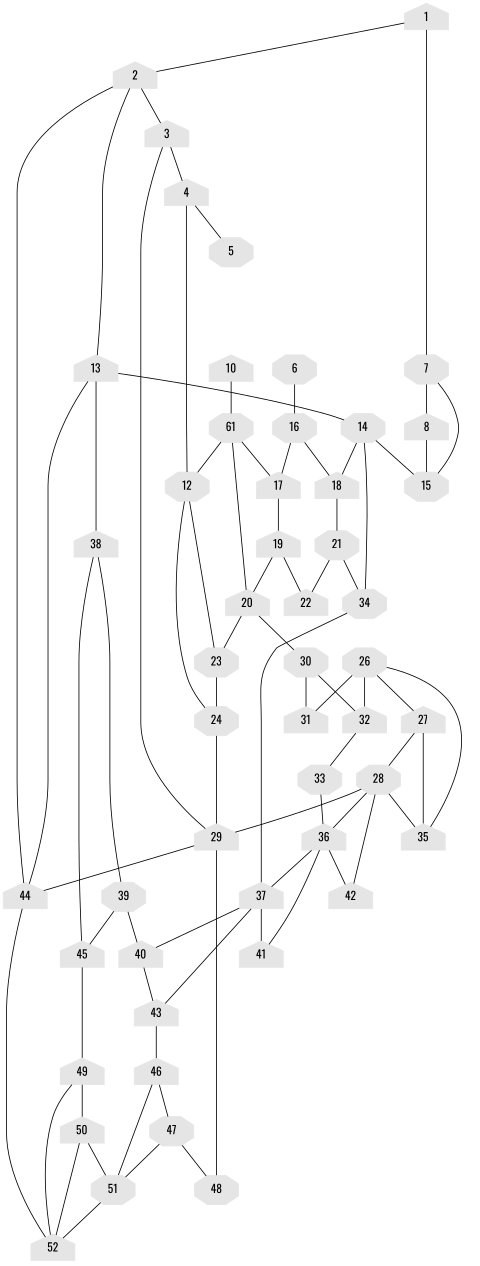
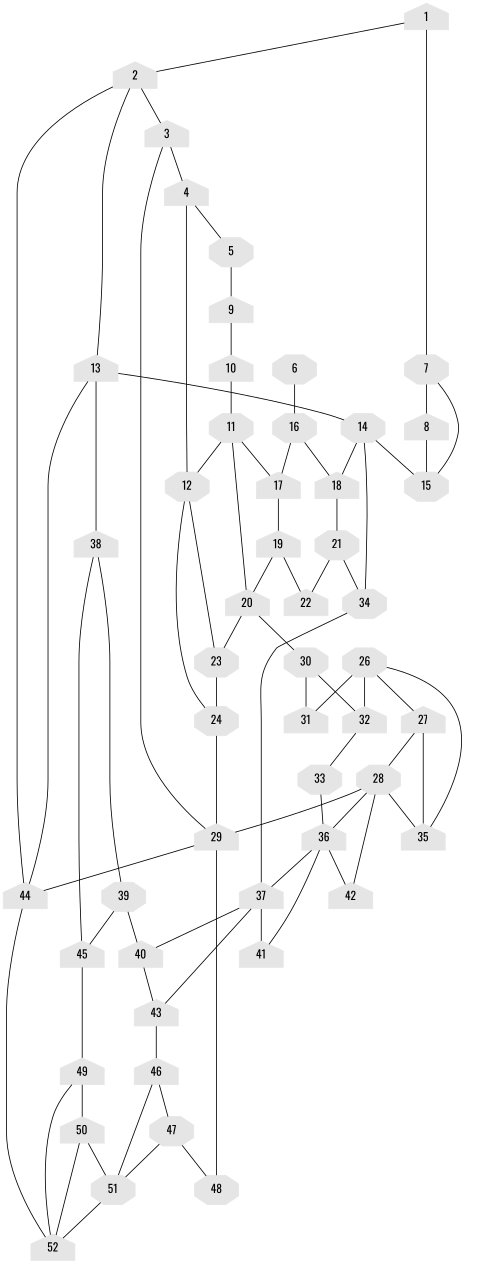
  graph {
    fontname=Oswald
    node [color=gray90 fontname=Oswald shape=house style=filled]
    edge [fontname=Oswald weight=1.0]
    1
    2
    7 [shape=octagon]
    3
    13
    44
    6 [shape=octagon]
    16 [shape=octagon]
    8
    15 [shape=octagon]
    4
    29
    14 [shape=octagon]
    38
    52
    5 [shape=octagon]
    12 [shape=octagon]
    48 [shape=octagon]
+   9
    23 [shape=octagon]
    24 [shape=octagon]
    10
    17
    18
-   11 [shape=octagon label=61]
+   11 [shape=octagon]
    20
    19
    30 [shape=octagon]
    34 [shape=octagon]
    39 [shape=octagon]
    45
    21 [shape=octagon]
    37
    22
    31
    32
    33 [shape=octagon]
    36
    26 [shape=octagon]
    27
    35
    28 [shape=octagon]
    42
    41
    40
    43
    46
    49
    47 [shape=octagon]
    51 [shape=octagon]
    50
    1 -- 2
    1 -- 7 [weight=2.0]
    2 -- 3
    2 -- 13
    2 -- 44
    7 -- 8 [weight=3.0]
    7 -- 15
    3 -- 4 [weight=2.0]
    3 -- 29
    13 -- 44
    13 -- 14 [weight=2.0]
    13 -- 38 [weight=2.0]
    44 -- 52
    6 -- 16
    16 -- 17
    16 -- 18
    8 -- 15 [weight=3.0]
    4 -- 5
    4 -- 12 [weight=2.0]
    29 -- 44
    29 -- 48 [weight=2.0]
    14 -- 15 [weight=2.0]
    14 -- 18
    14 -- 34
    38 -- 39
    38 -- 45
+   5 -- 9 [weight=2.0]
    12 -- 23
    12 -- 24
+   9 -- 10
    23 -- 24
    24 -- 29
    10 -- 11 [weight=2.0]
    17 -- 19
    18 -- 21
    11 -- 12 [weight=2.0]
    11 -- 17
    11 -- 20
    20 -- 23
    20 -- 30
    19 -- 20
    19 -- 22
    30 -- 31
    30 -- 32
    34 -- 37
    39 -- 45
    39 -- 40
    45 -- 49 [weight=2.0]
    21 -- 34
    21 -- 22
    37 -- 41 [weight=2.0]
    37 -- 40
    37 -- 43
    32 -- 33
    33 -- 36
    36 -- 37
    36 -- 42 [weight=2.0]
    36 -- 41
    26 -- 31 [weight=2.0]
    26 -- 32
    26 -- 27
    26 -- 35
    27 -- 35
    27 -- 28
    28 -- 29 [weight=2.0]
    28 -- 36
    28 -- 35
    28 -- 42
    40 -- 43
    43 -- 46
    46 -- 47
    46 -- 51
    49 -- 52
    49 -- 50 [weight=2.0]
    47 -- 48
    47 -- 51
    51 -- 52
    50 -- 52
    50 -- 51 [weight=3.0]
  }
